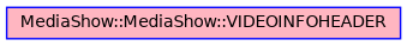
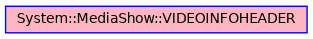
  digraph {
    rankdir=LR
-   n1 [color=blue fillcolor=lightpink fontname=Helvetica fontsize=10 height=0.2 label="MediaShow::MediaShow::VIDEOINFOHEADER" shape=record style=filled width=0.4]
+   n1 [color=blue fillcolor=lightpink fontname=Helvetica fontsize=10 height=0.2 label="System::MediaShow::VIDEOINFOHEADER" shape=record style=filled width=0.4]
  }
